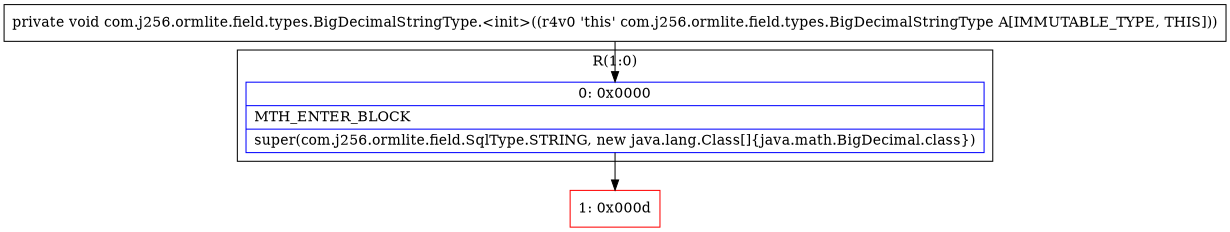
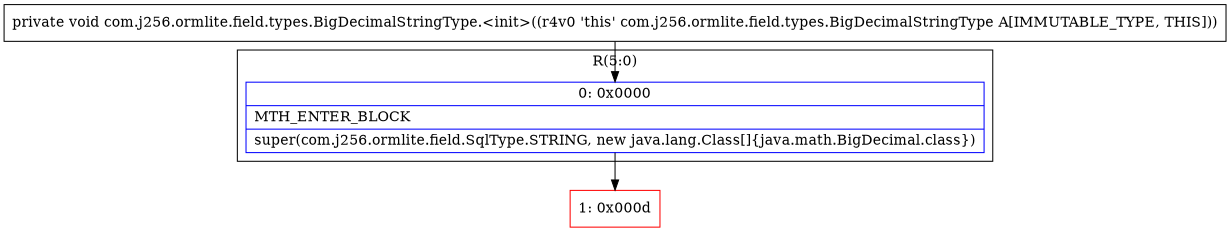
  digraph {
    node [shape=record]
    n1 [color=blue label="{0\:\ 0x0000|MTH_ENTER_BLOCK\l|super(com.j256.ormlite.field.SqlType.STRING, new java.lang.Class[]\{java.math.BigDecimal.class\})\l}"]
    n2 [color=red label="{1\:\ 0x000d}"]
    n3 [label="{private void com.j256.ormlite.field.types.BigDecimalStringType.\<init\>((r4v0 'this' com.j256.ormlite.field.types.BigDecimalStringType A[IMMUTABLE_TYPE, THIS])) }"]
    subgraph cluster_1 {
-     label="R(1:0)"
+     label="R(5:0)"
      n1
    }
    n1 -> n2
    n3 -> n1
  }
